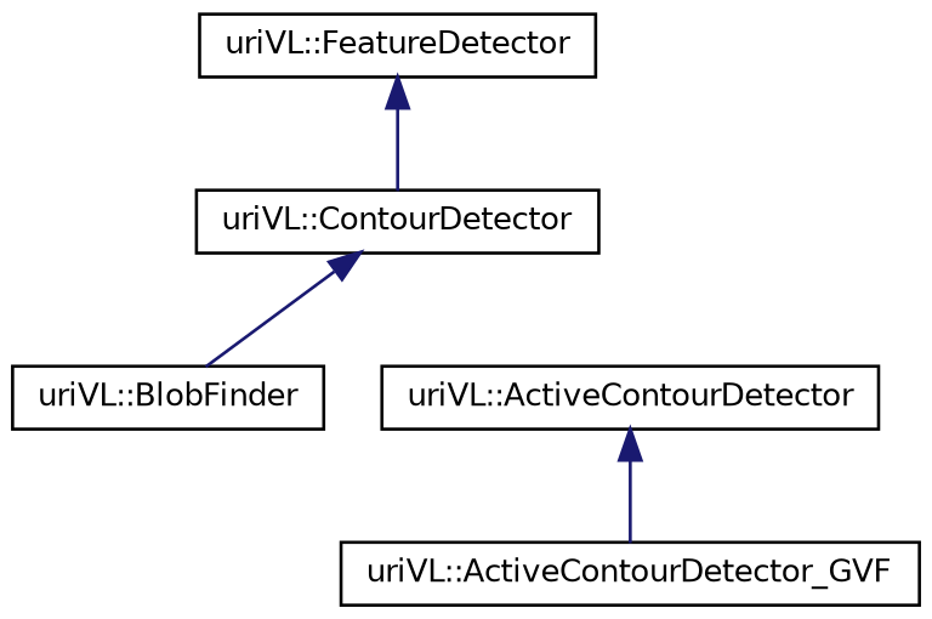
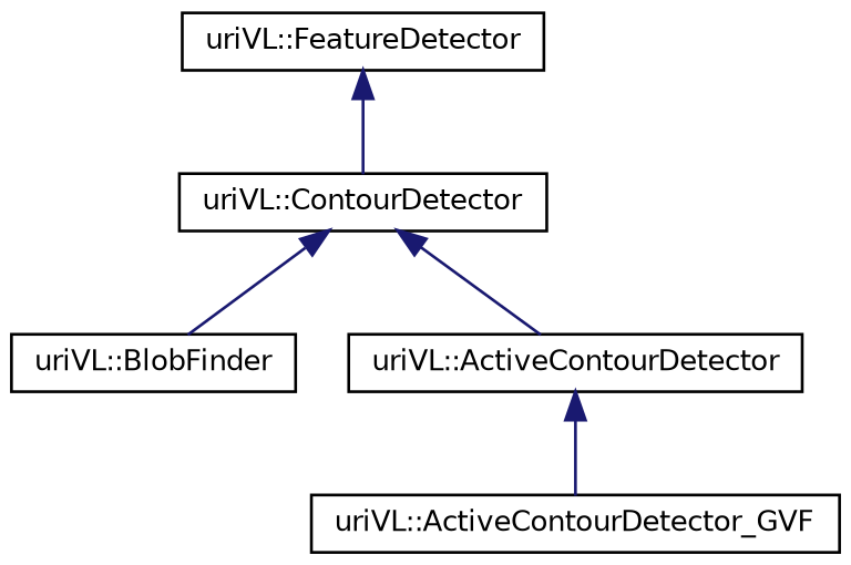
  digraph {
    rankdir=TB
    node [color=black fillcolor=white fontname=Helvetica fontsize=10 shape=record style=filled]
    edge [color=midnightblue dir=back fontname=Helvetica fontsize=10 labelfontname=Helvetica labelfontsize=10 style=solid]
    n1 [height=0.2 label="uriVL::FeatureDetector" width=0.4]
    n2 [height=0.2 label="uriVL::ContourDetector" width=0.4]
    n3 [height=0.2 label="uriVL::BlobFinder" width=0.4]
    n4 [height=0.2 label="uriVL::ActiveContourDetector" width=0.4]
    n5 [height=0.2 label="uriVL::ActiveContourDetector_GVF" width=0.4]
    n1 -> n2
    n2 -> n3
+   n2 -> n4
    n4 -> n5
  }
